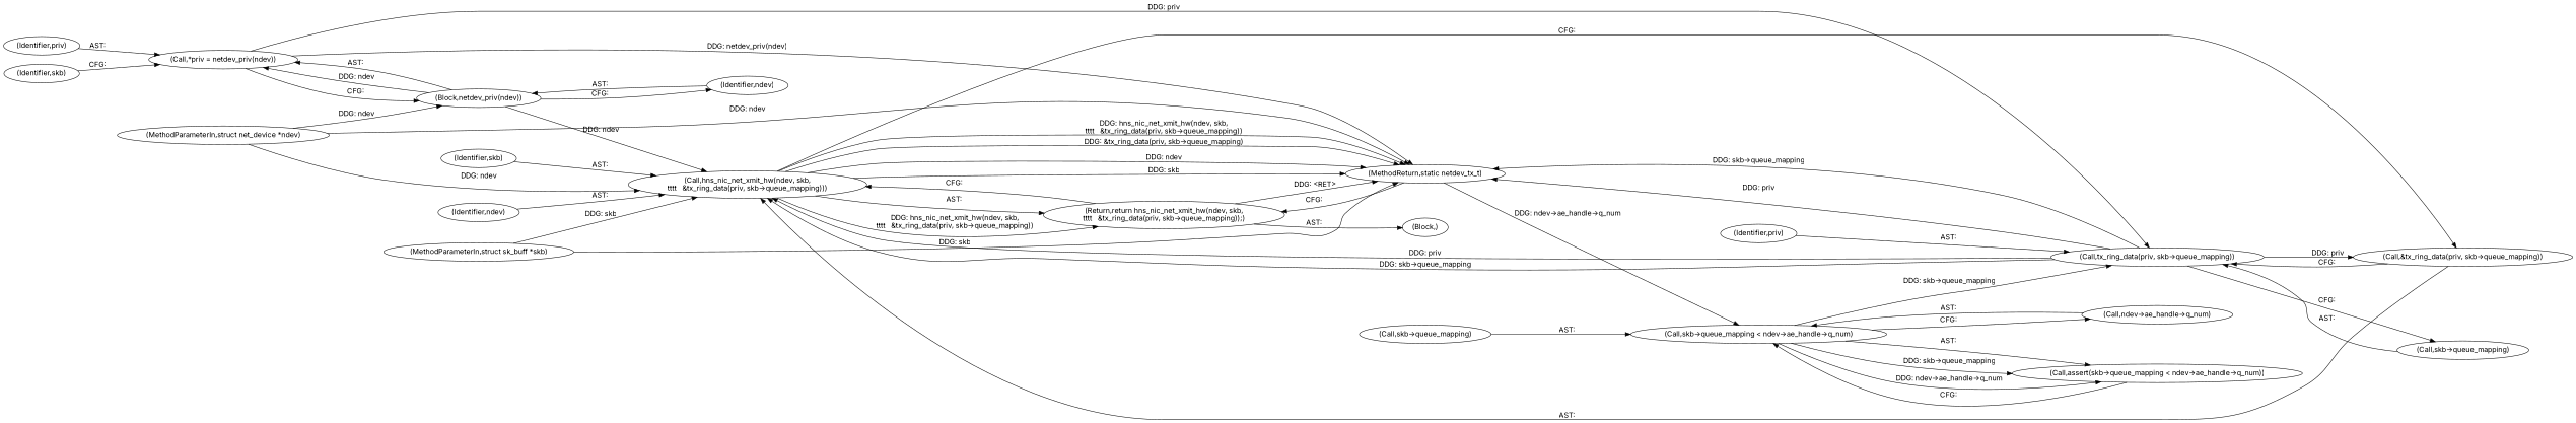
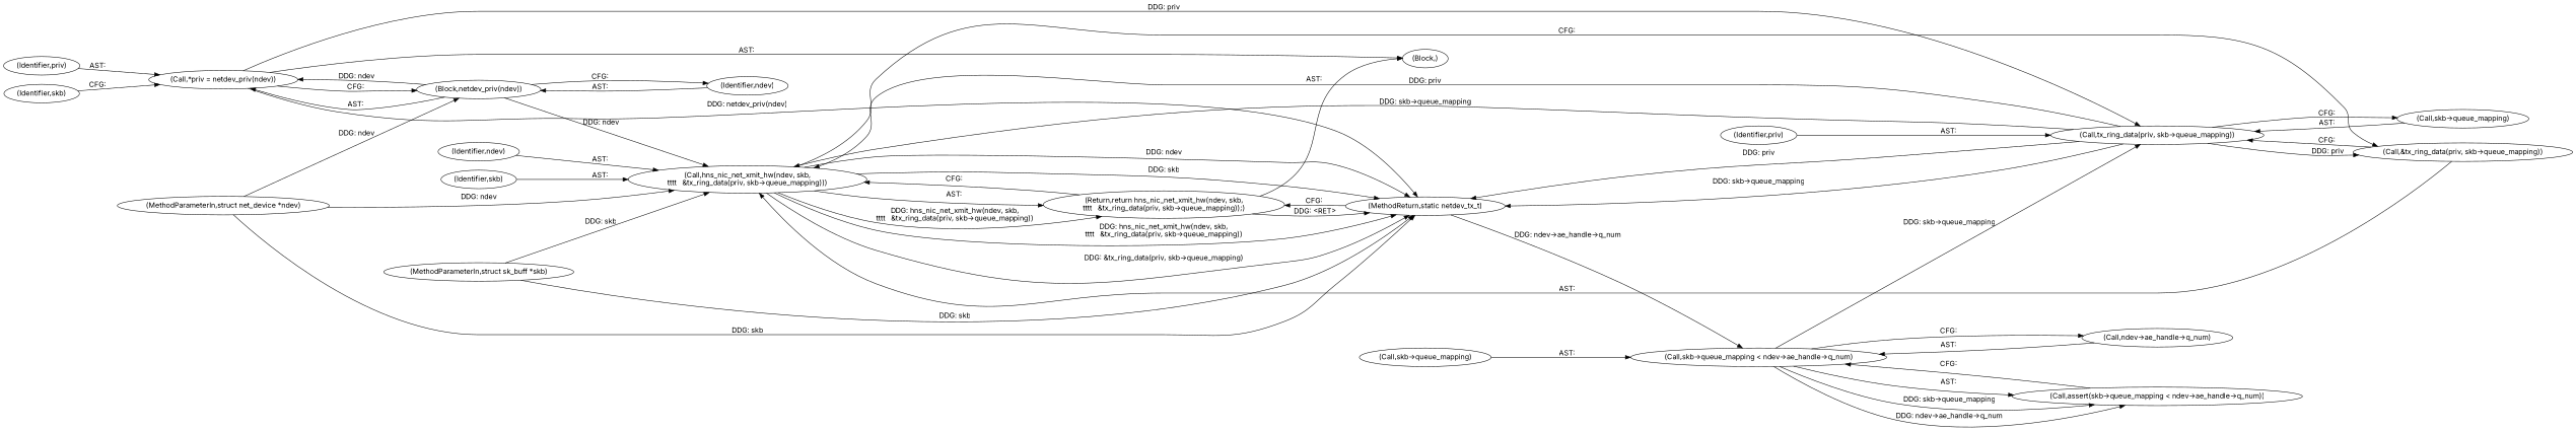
  digraph {
    fontname=Inter
    rankdir=LR
    node [fontname=Inter]
    edge [fontname=Inter]
    n1 [label="(Call,hns_nic_net_xmit_hw(ndev, skb,\n\t\t\t\t   &tx_ring_data(priv, skb->queue_mapping)))"]
    n2 [label="(Return,return hns_nic_net_xmit_hw(ndev, skb,\n\t\t\t\t   &tx_ring_data(priv, skb->queue_mapping));)"]
    n3 [label="(MethodReturn,static netdev_tx_t)"]
    n4 [label="(Call,&tx_ring_data(priv, skb->queue_mapping))"]
    n5 [label="(Block,)"]
    n6 [label="(Call,skb->queue_mapping < ndev->ae_handle->q_num)"]
    n7 [label="(Call,tx_ring_data(priv, skb->queue_mapping))"]
    n8 [label="(Block,netdev_priv(ndev))"]
    n9 [label="(Call,*priv = netdev_priv(ndev))"]
    n10 [label="(Identifier,ndev)"]
    n11 [label="(MethodParameterIn,struct net_device *ndev)"]
    n12 [label="(MethodParameterIn,struct sk_buff *skb)"]
    n13 [label="(Call,skb->queue_mapping)"]
    n14 [label="(Call,assert(skb->queue_mapping < ndev->ae_handle->q_num))"]
    n15 [label="(Call,ndev->ae_handle->q_num)"]
    n16 [label="(Call,skb->queue_mapping)"]
    n17 [label="(Identifier,priv)"]
    n18 [label="(Identifier,priv)"]
    n19 [label="(Identifier,skb)"]
    n20 [label="(Identifier,skb)"]
    n21 [label="(Identifier,ndev)"]
    n1 -> n2 [label="AST: "]
    n1 -> n2 [label="DDG: hns_nic_net_xmit_hw(ndev, skb,\n\t\t\t\t   &tx_ring_data(priv, skb->queue_mapping))"]
    n1 -> n3 [label="DDG: &tx_ring_data(priv, skb->queue_mapping)"]
    n1 -> n3 [label="DDG: ndev"]
    n1 -> n3 [label="DDG: skb"]
    n1 -> n3 [label="DDG: hns_nic_net_xmit_hw(ndev, skb,\n\t\t\t\t   &tx_ring_data(priv, skb->queue_mapping))"]
    n1 -> n4 [label="CFG: "]
    n2 -> n1 [label="CFG: "]
    n2 -> n3 [label="DDG: <RET>"]
    n2 -> n5 [label="AST: "]
    n3 -> n2 [label="CFG: "]
    n3 -> n6 [label="DDG: ndev->ae_handle->q_num"]
    n4 -> n1 [label="AST: "]
    n4 -> n7 [label="CFG: "]
    n6 -> n7 [label="DDG: skb->queue_mapping"]
    n6 -> n14 [label="AST: "]
    n6 -> n14 [label="DDG: skb->queue_mapping"]
    n6 -> n14 [label="DDG: ndev->ae_handle->q_num"]
    n6 -> n15 [label="CFG: "]
    n7 -> n1 [label="DDG: priv"]
    n7 -> n1 [label="DDG: skb->queue_mapping"]
    n7 -> n3 [label="DDG: skb->queue_mapping"]
    n7 -> n3 [label="DDG: priv"]
    n7 -> n4 [label="DDG: priv"]
    n7 -> n13 [label="CFG: "]
    n8 -> n1 [label="DDG: ndev"]
    n8 -> n9 [label="AST: "]
    n8 -> n9 [label="DDG: ndev"]
    n8 -> n10 [label="CFG: "]
    n9 -> n3 [label="DDG: netdev_priv(ndev)"]
+   n9 -> n5 [label="AST: "]
    n9 -> n7 [label="DDG: priv"]
    n9 -> n8 [label="CFG: "]
    n10 -> n8 [label="AST: "]
    n11 -> n1 [label="DDG: ndev"]
-   n11 -> n3 [label="DDG: ndev"]
+   n11 -> n3 [label="DDG: skb"]
    n11 -> n8 [label="DDG: ndev"]
    n12 -> n1 [label="DDG: skb"]
    n12 -> n3 [label="DDG: skb"]
    n13 -> n7 [label="AST: "]
    n14 -> n6 [label="CFG: "]
    n15 -> n6 [label="AST: "]
    n16 -> n6 [label="AST: "]
    n17 -> n7 [label="AST: "]
    n18 -> n9 [label="AST: "]
    n19 -> n9 [label="CFG: "]
    n20 -> n1 [label="AST: "]
    n21 -> n1 [label="AST: "]
  }
